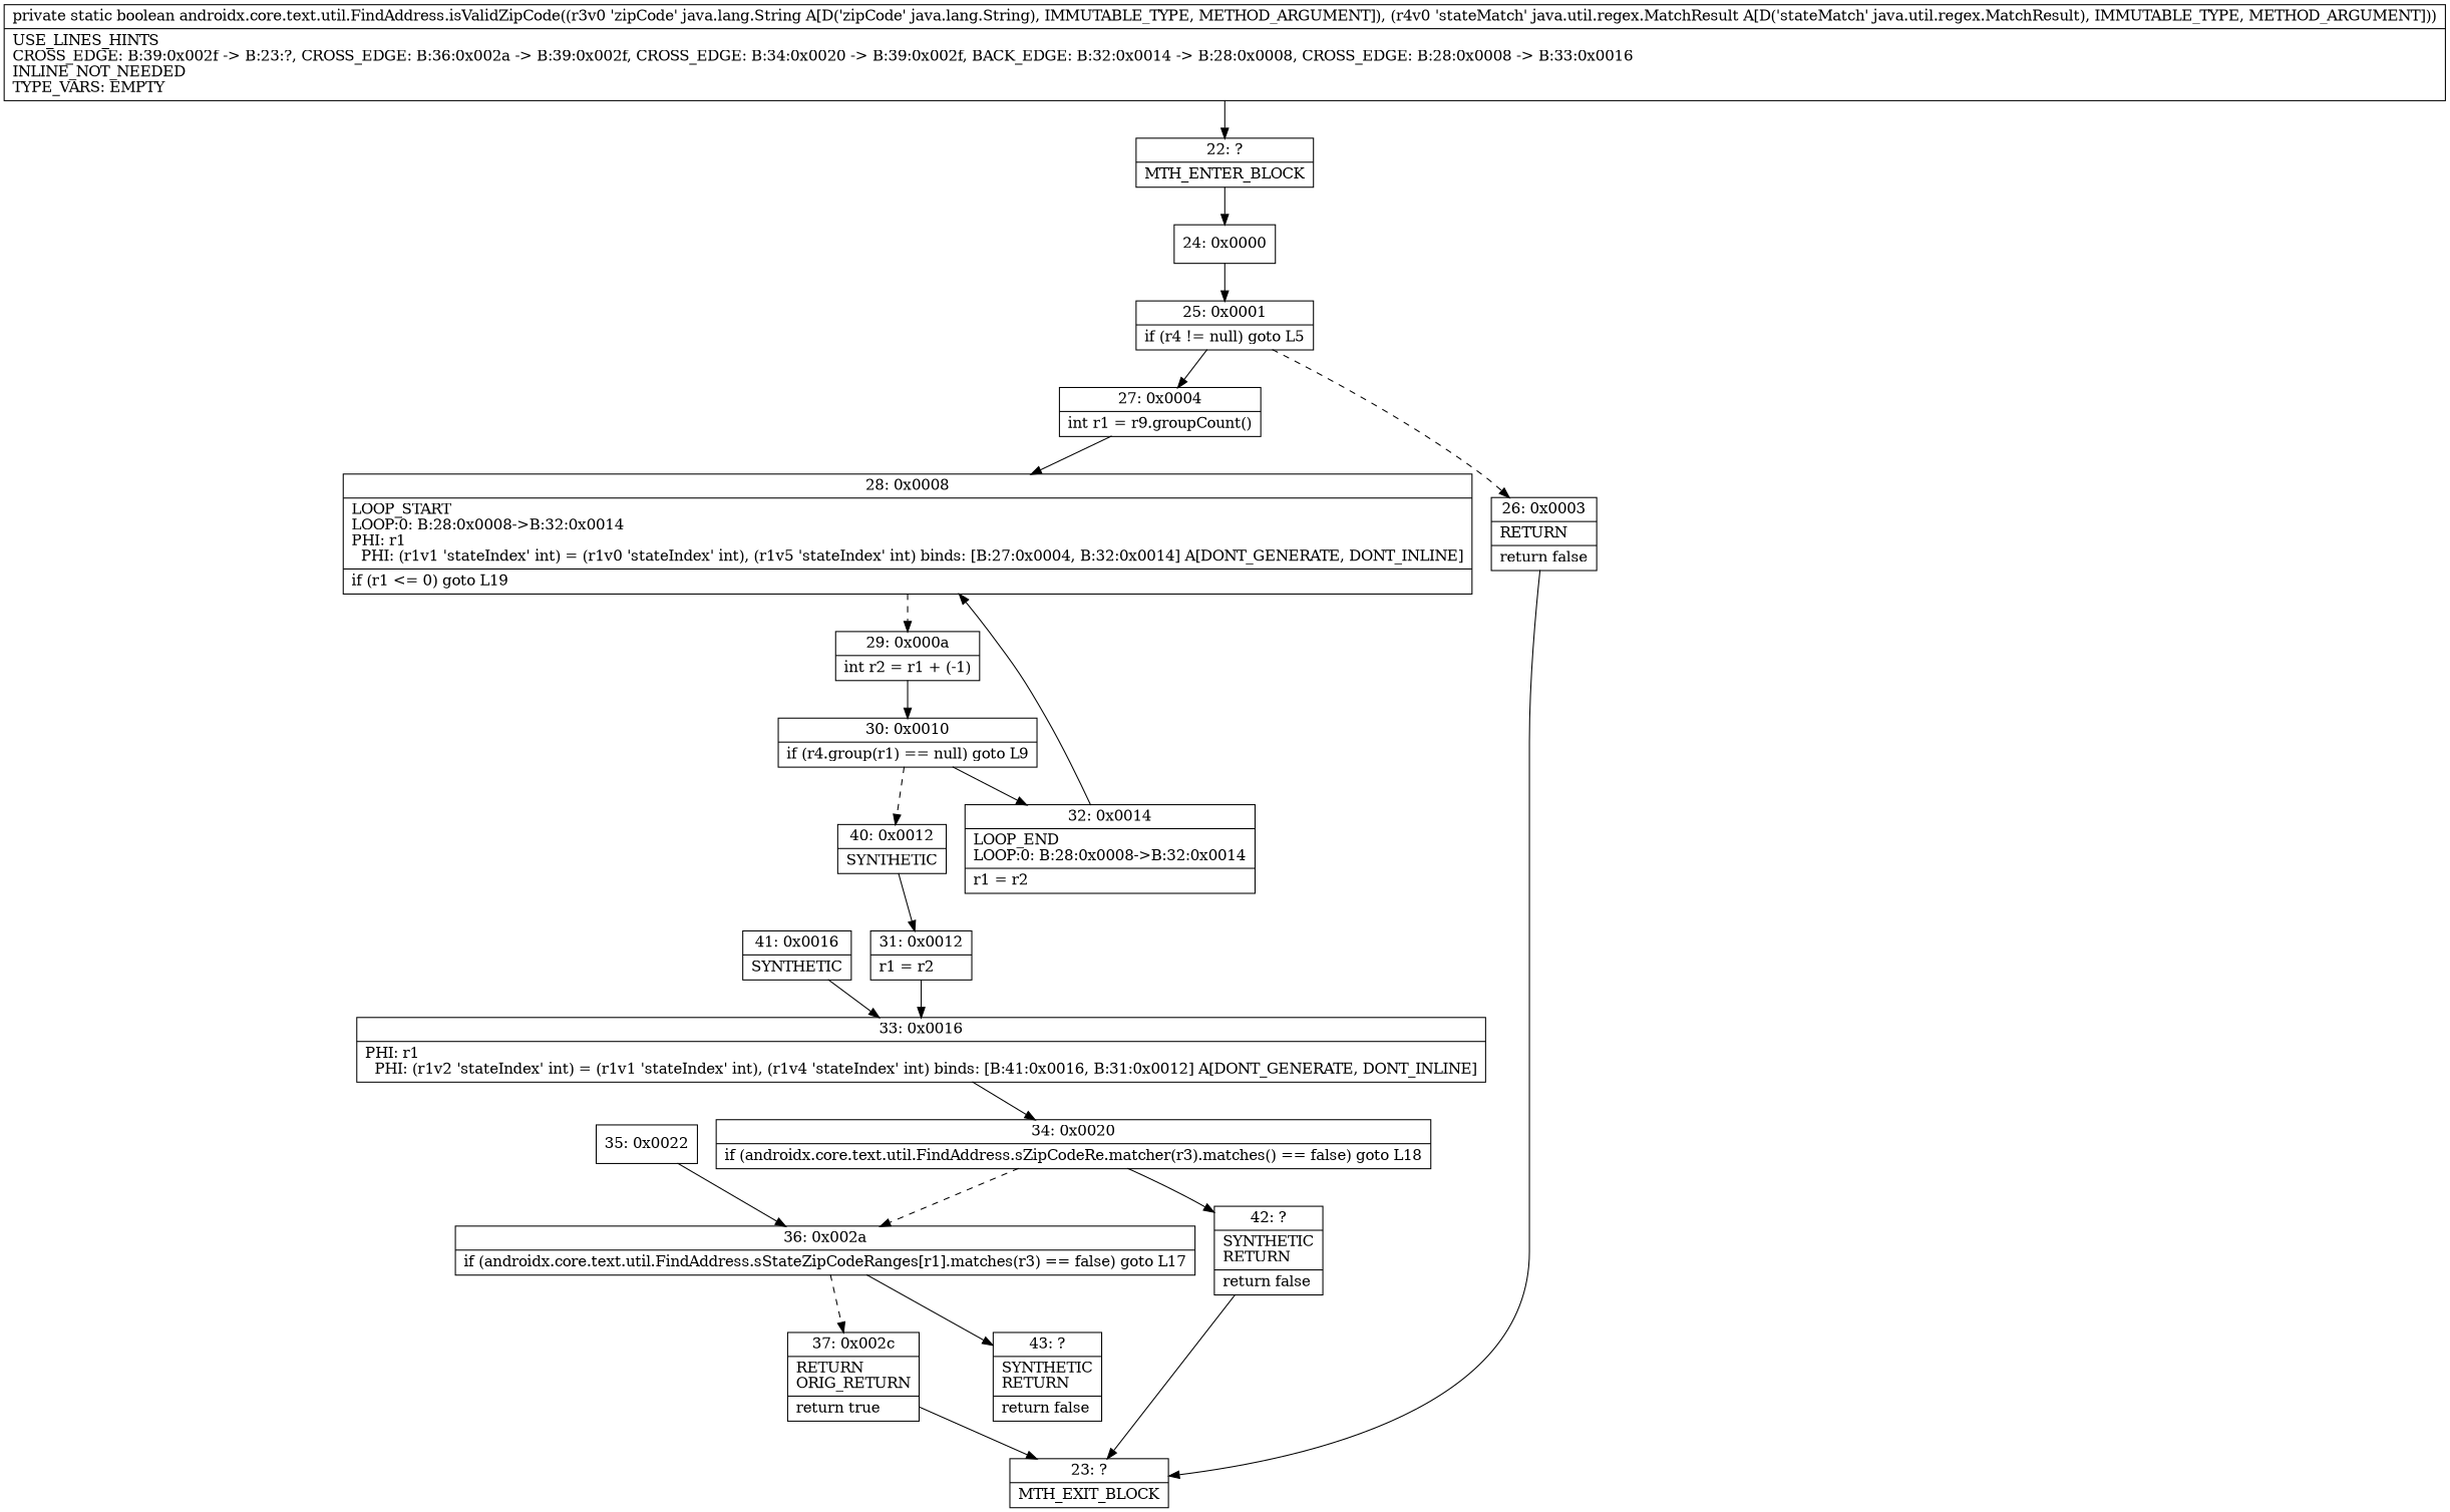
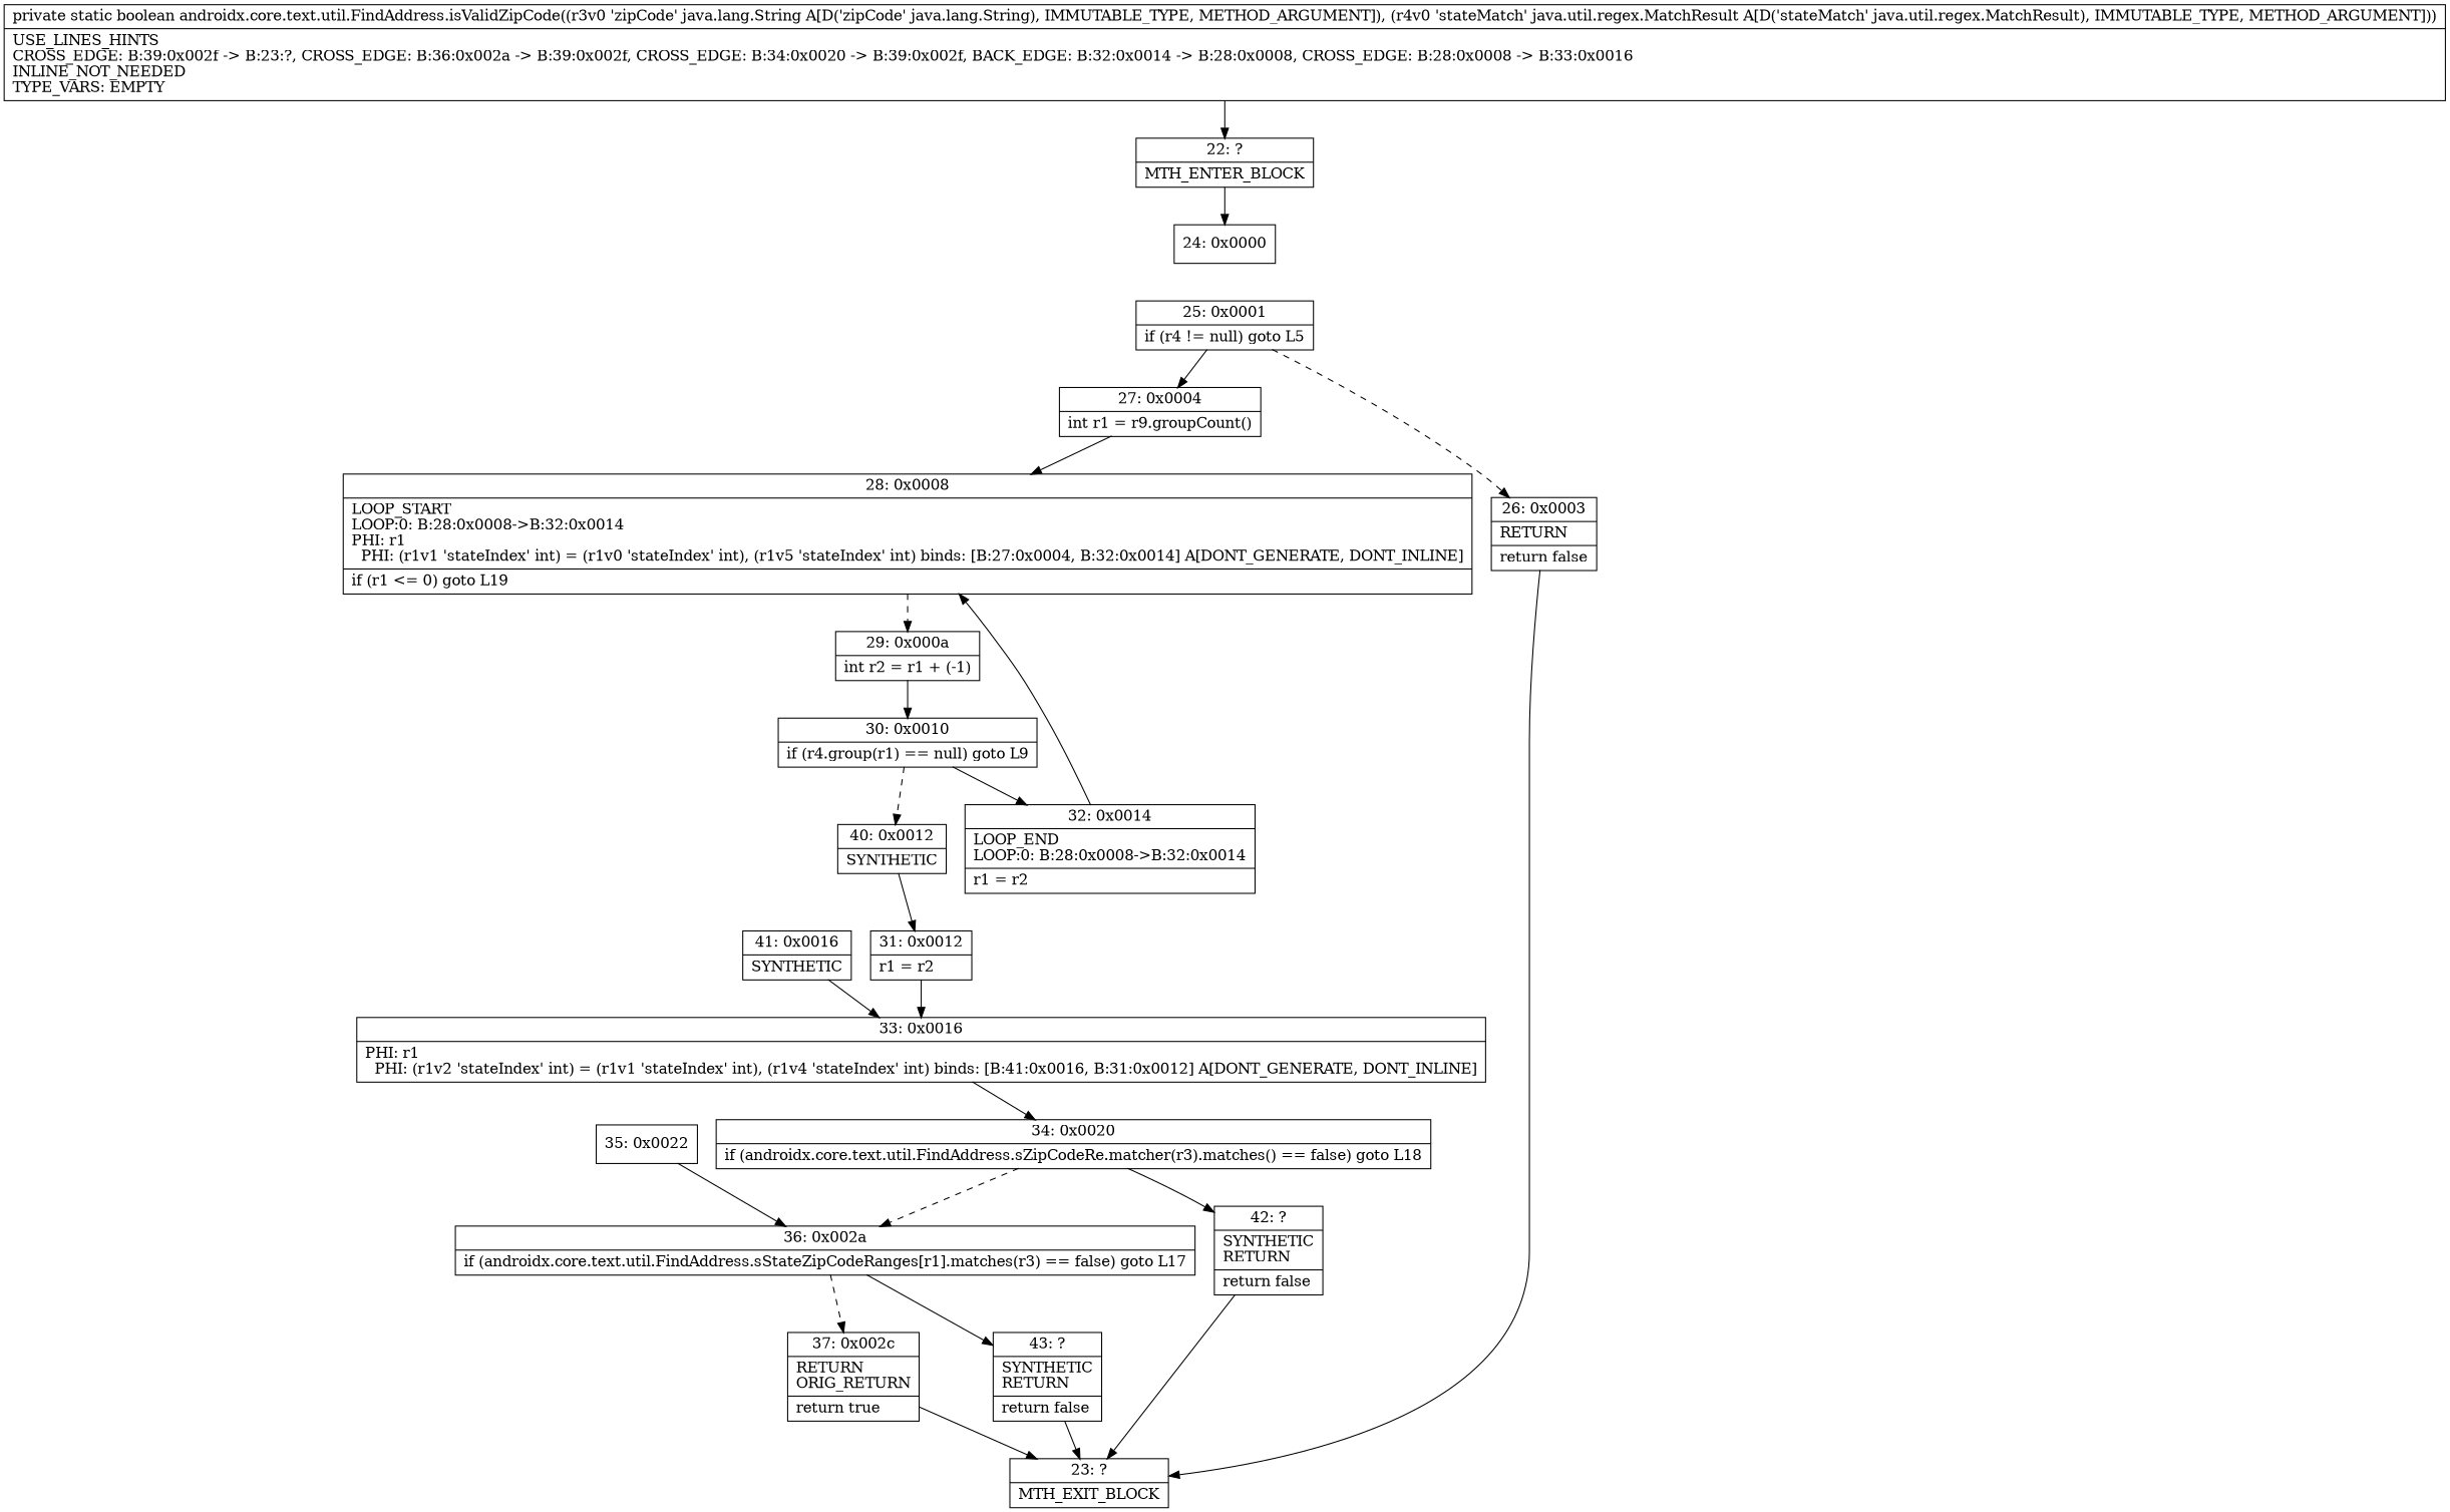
  digraph {
    node [shape=record]
    n1 [label="{22\:\ ?|MTH_ENTER_BLOCK\l}"]
    n2 [label="{24\:\ 0x0000}"]
    n3 [label="{25\:\ 0x0001|if (r4 != null) goto L5\l}"]
    n4 [label="{26\:\ 0x0003|RETURN\l|return false\l}"]
    n5 [label="{27\:\ 0x0004|int r1 = r9.groupCount()\l}"]
    n6 [label="{23\:\ ?|MTH_EXIT_BLOCK\l}"]
    n7 [label="{28\:\ 0x0008|LOOP_START\lLOOP:0: B:28:0x0008\-\>B:32:0x0014\lPHI: r1 \l  PHI: (r1v1 'stateIndex' int) = (r1v0 'stateIndex' int), (r1v5 'stateIndex' int) binds: [B:27:0x0004, B:32:0x0014] A[DONT_GENERATE, DONT_INLINE]\l|if (r1 \<= 0) goto L19\l}"]
    n8 [label="{29\:\ 0x000a|int r2 = r1 + (\-1)\l}"]
    n9 [label="{30\:\ 0x0010|if (r4.group(r1) == null) goto L9\l}"]
    n10 [label="{41\:\ 0x0016|SYNTHETIC\l}"]
    n11 [label="{33\:\ 0x0016|PHI: r1 \l  PHI: (r1v2 'stateIndex' int) = (r1v1 'stateIndex' int), (r1v4 'stateIndex' int) binds: [B:41:0x0016, B:31:0x0012] A[DONT_GENERATE, DONT_INLINE]\l}"]
    n12 [label="{32\:\ 0x0014|LOOP_END\lLOOP:0: B:28:0x0008\-\>B:32:0x0014\l|r1 = r2\l}"]
    n13 [label="{40\:\ 0x0012|SYNTHETIC\l}"]
    n14 [label="{31\:\ 0x0012|r1 = r2\l}"]
    n15 [label="{34\:\ 0x0020|if (androidx.core.text.util.FindAddress.sZipCodeRe.matcher(r3).matches() == false) goto L18\l}"]
    n16 [label="{42\:\ ?|SYNTHETIC\lRETURN\l|return false\l}"]
    n17 [label="{36\:\ 0x002a|if (androidx.core.text.util.FindAddress.sStateZipCodeRanges[r1].matches(r3) == false) goto L17\l}"]
    n18 [label="{35\:\ 0x0022}"]
    n19 [label="{37\:\ 0x002c|RETURN\lORIG_RETURN\l|return true\l}"]
    n20 [label="{43\:\ ?|SYNTHETIC\lRETURN\l|return false\l}"]
    n21 [label="{private static boolean androidx.core.text.util.FindAddress.isValidZipCode((r3v0 'zipCode' java.lang.String A[D('zipCode' java.lang.String), IMMUTABLE_TYPE, METHOD_ARGUMENT]), (r4v0 'stateMatch' java.util.regex.MatchResult A[D('stateMatch' java.util.regex.MatchResult), IMMUTABLE_TYPE, METHOD_ARGUMENT]))  | USE_LINES_HINTS\lCROSS_EDGE: B:39:0x002f \-\> B:23:?, CROSS_EDGE: B:36:0x002a \-\> B:39:0x002f, CROSS_EDGE: B:34:0x0020 \-\> B:39:0x002f, BACK_EDGE: B:32:0x0014 \-\> B:28:0x0008, CROSS_EDGE: B:28:0x0008 \-\> B:33:0x0016\lINLINE_NOT_NEEDED\lTYPE_VARS: EMPTY\l}"]
    n1 -> n2
-   n2 -> n3
    n3 -> n4 [style=dashed]
    n3 -> n5
    n4 -> n6
    n5 -> n7
    n7 -> n8 [style=dashed]
    n8 -> n9
    n9 -> n12
    n9 -> n13 [style=dashed]
    n10 -> n11
    n11 -> n15
    n12 -> n7
    n13 -> n14
    n14 -> n11
    n15 -> n16
    n15 -> n17 [style=dashed]
    n16 -> n6
    n17 -> n19 [style=dashed]
    n17 -> n20
    n18 -> n17
    n19 -> n6
+   n20 -> n6
    n21 -> n1
  }
